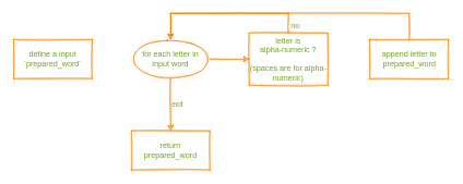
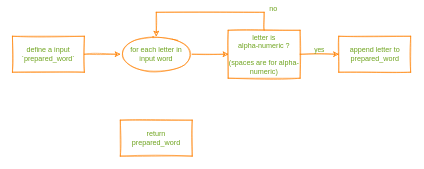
  <mxCell id="0" />
  <mxCell id="1" parent="0" />
+ <mxCell id="2" value="" style="edgeStyle=orthogonalEdgeStyle;rounded=0;orthogonalLoop=1;jettySize=auto;html=1;strokeColor=#FF8000;sketch=1;labelBackgroundColor=none;fontColor=#6EA31D;fillOpacity=0;" edge="1" parent="1" source="3" target="6"><mxGeometry relative="1" as="geometry" /></mxCell>
  <mxCell id="3" value="define a input `prepared_word`" style="whiteSpace=wrap;html=1;strokeColor=#FF8000;sketch=1;labelBackgroundColor=none;fontColor=#6EA31D;fillOpacity=0;" vertex="1" parent="1"><mxGeometry x="20" y="60" width="120" height="60" as="geometry" /></mxCell>
  <mxCell id="4" value="" style="edgeStyle=orthogonalEdgeStyle;rounded=0;orthogonalLoop=1;jettySize=auto;html=1;strokeColor=#FF8000;sketch=1;labelBackgroundColor=none;fontColor=#6EA31D;fillOpacity=0;" edge="1" parent="1" source="6" target="9"><mxGeometry relative="1" as="geometry" /></mxCell>
- <mxCell id="5" value="exit" style="edgeStyle=orthogonalEdgeStyle;rounded=0;orthogonalLoop=1;jettySize=auto;html=1;align=left;strokeColor=#FF8000;sketch=1;labelBackgroundColor=none;fontColor=#6EA31D;fillOpacity=0;" edge="1" parent="1" source="6" target="13"><mxGeometry relative="1" as="geometry" /></mxCell>
  <mxCell id="6" value="for each letter in&lt;br&gt;input word" style="ellipse;whiteSpace=wrap;html=1;strokeColor=#FF8000;sketch=1;labelBackgroundColor=none;fontColor=#6EA31D;fillOpacity=0;" vertex="1" parent="1"><mxGeometry x="200" y="60" width="120" height="60" as="geometry" /></mxCell>
+ <mxCell id="7" value="yes&lt;br&gt;&amp;nbsp; &amp;nbsp;" style="edgeStyle=orthogonalEdgeStyle;rounded=0;orthogonalLoop=1;jettySize=auto;html=1;strokeColor=#FF8000;sketch=1;labelBackgroundColor=none;fontColor=#6EA31D;fillOpacity=0;" edge="1" parent="1" source="9" target="11"><mxGeometry relative="1" as="geometry" /></mxCell>
  <mxCell id="8" style="edgeStyle=orthogonalEdgeStyle;rounded=0;orthogonalLoop=1;jettySize=auto;html=1;entryX=0.5;entryY=0;entryDx=0;entryDy=0;exitX=0.5;exitY=0;exitDx=0;exitDy=0;strokeColor=#FF8000;sketch=1;labelBackgroundColor=none;fontColor=#6EA31D;fillOpacity=0;" edge="1" parent="1" source="9" target="6"><mxGeometry relative="1" as="geometry"><Array as="points"><mxPoint x="440" y="20" /><mxPoint x="260" y="20" /></Array></mxGeometry></mxCell>
  <mxCell id="9" value="letter is&lt;br&gt;alpha-numeric ?&lt;br&gt;&lt;br&gt;(spaces are for alpha-numeric)" style="whiteSpace=wrap;html=1;strokeColor=#FF8000;sketch=1;labelBackgroundColor=none;fontColor=#6EA31D;fillOpacity=0;" vertex="1" parent="1"><mxGeometry x="380" y="50" width="120" height="80" as="geometry" /></mxCell>
- <mxCell id="10" style="edgeStyle=orthogonalEdgeStyle;rounded=0;orthogonalLoop=1;jettySize=auto;html=1;exitX=0.5;exitY=0;exitDx=0;exitDy=0;entryX=0.5;entryY=0;entryDx=0;entryDy=0;strokeColor=#FF8000;sketch=1;labelBackgroundColor=none;fontColor=#6EA31D;fillOpacity=0;" edge="1" parent="1" source="11" target="6"><mxGeometry relative="1" as="geometry"><mxPoint x="260" y="120" as="targetPoint" /><Array as="points"><mxPoint x="625" y="20" /><mxPoint x="260" y="20" /></Array></mxGeometry></mxCell>
  <mxCell id="11" value="append letter to&lt;br&gt;prepared_word" style="whiteSpace=wrap;html=1;strokeColor=#FF8000;sketch=1;labelBackgroundColor=none;fontColor=#6EA31D;fillOpacity=0;" vertex="1" parent="1"><mxGeometry x="564.5" y="60" width="120" height="60" as="geometry" /></mxCell>
- <mxCell id="12" value="no" style="text;html=1;align=center;verticalAlign=middle;resizable=0;points=[];autosize=1;sketch=1;labelBackgroundColor=none;fontColor=#6EA31D;fillOpacity=0;" vertex="1" parent="1"><mxGeometry x="435" y="30" width="30" height="20" as="geometry" /></mxCell>
+ <mxCell id="12" value="no" style="text;html=1;align=center;verticalAlign=middle;resizable=0;points=[];autosize=1;sketch=1;labelBackgroundColor=none;fontColor=#6EA31D;fillOpacity=0;" vertex="1" parent="1"><mxGeometry x="440" y="5" width="30" height="20" as="geometry" /></mxCell>
  <mxCell id="13" value="return&lt;br&gt;prepared_word" style="whiteSpace=wrap;html=1;strokeColor=#FF8000;sketch=1;labelBackgroundColor=none;fontColor=#6EA31D;fillOpacity=0;" vertex="1" parent="1"><mxGeometry x="200" y="200" width="120" height="60" as="geometry" /></mxCell>
